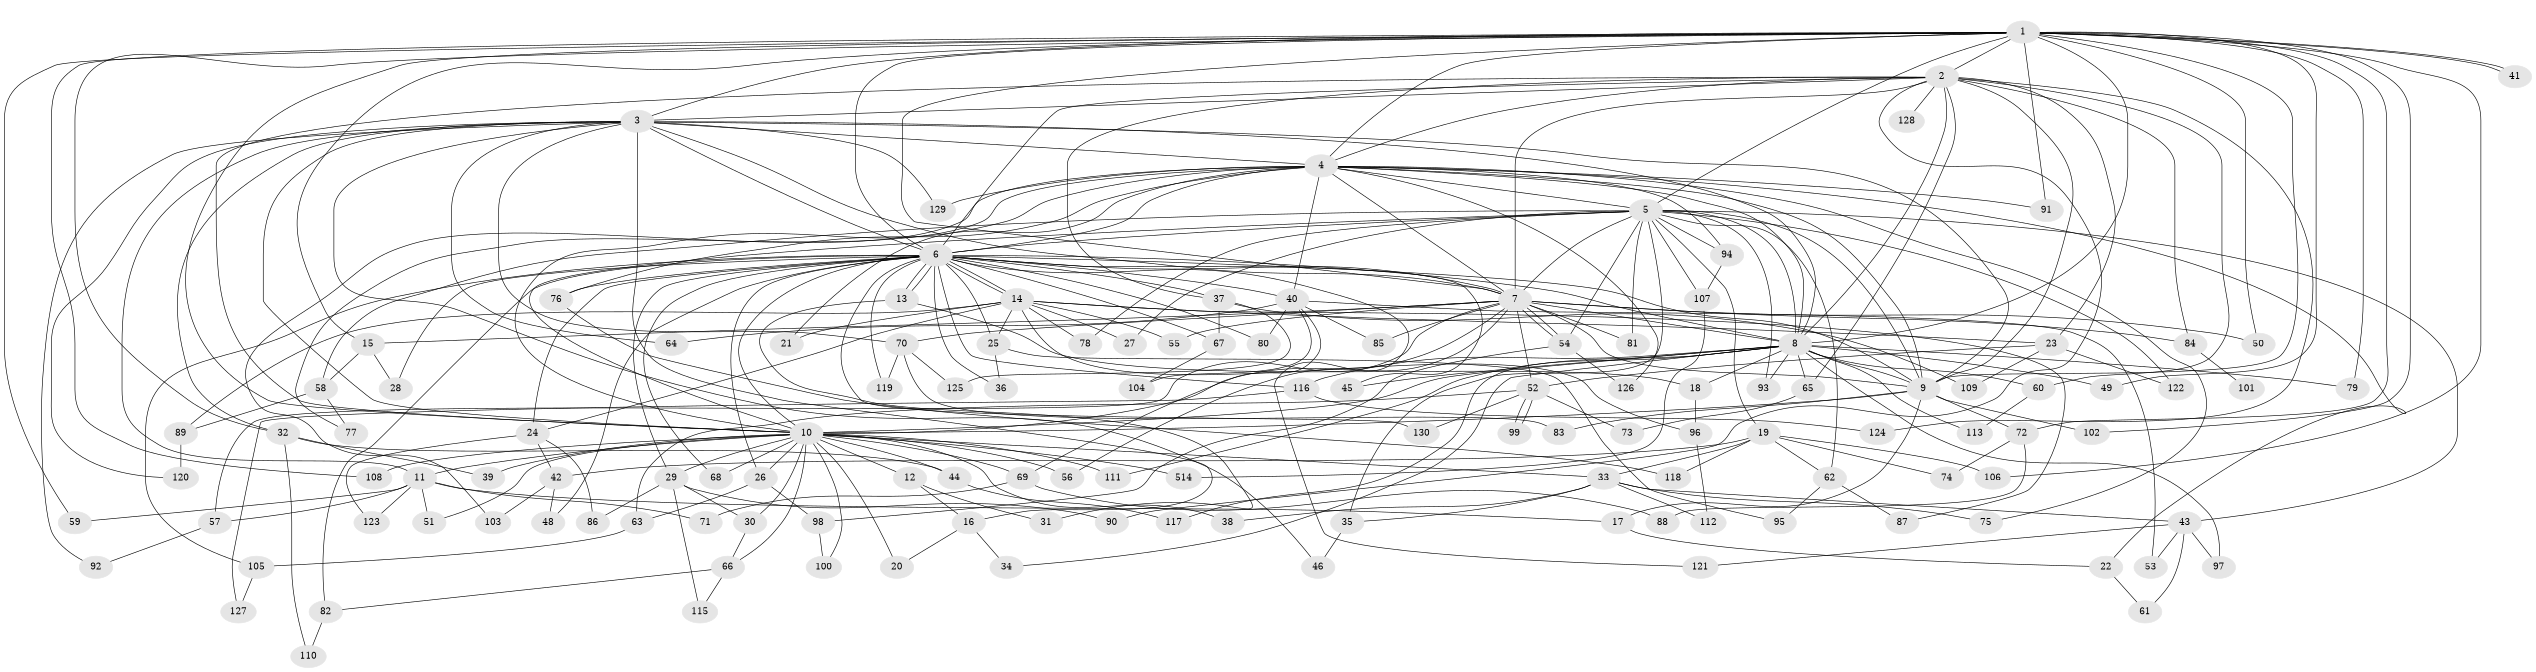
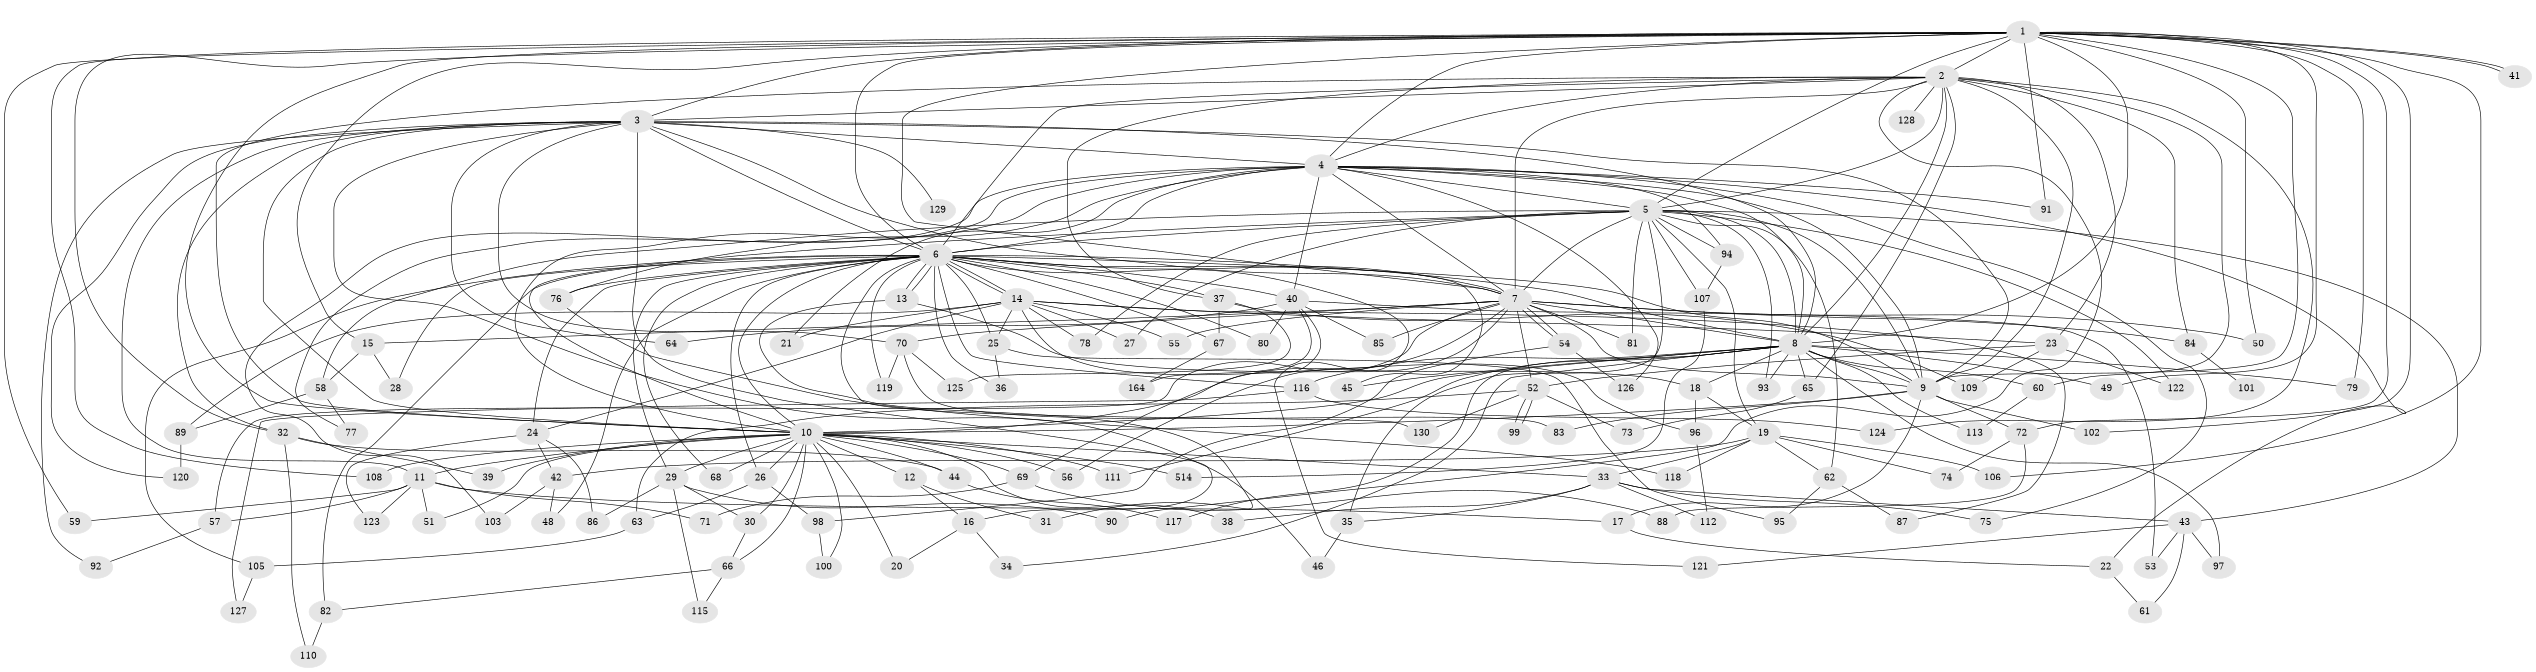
  graph {
    node [color=gray90 style=filled]
    1
    2
    3
    4
    5
    6
    7
    8
    9
    10
    15
    32
    41
    49
    50
    59
    72
    79
    91
    102
    106
    108
    23
    37
    60
    65
    84
    90
    124
    128
    11
    16
    46
    64
    70
    92
    120
    129
    21
    22
    40
    75
    76
    77
    94
    103
    126
    19
    27
    35
    43
    58
    62
    78
    81
    93
    107
    122
    13
    14
    24
    25
    26
    28
    29
    36
    45
    48
    67
    68
    80
    82
    105
    116
    119
    121
    130
    52
    54
    55
    56
    57
    85
    18
    34
    97
    111
    113
    117
    17
    83
    12
    20
    30
    33
    38
    39
    44
    51
    66
    69
    100
    n103 [label=514]
    110
    74
    88
    109
    125
    73
    101
    71
    123
    31
    61
    53
-   104
+   104 [label=164]
    118
    42
    89
    87
    95
    96
    86
    63
    98
    115
    127
    99
    112
    1 -- 2
    1 -- 3
    1 -- 4
    1 -- 5
    1 -- 6
    1 -- 7
    1 -- 8
    1 -- 9
    1 -- 10
    1 -- 15
    1 -- 32
    1 -- 41
    1 -- 41
    1 -- 49
    1 -- 50
    1 -- 59
    1 -- 72
    1 -- 79
    1 -- 91
    1 -- 102
    1 -- 106
    1 -- 108
    2 -- 3
    2 -- 4
-   54 -- 5
+   2 -- 5
    2 -- 6
    2 -- 7
    2 -- 8
    2 -- 9
    2 -- 10
    2 -- 23
    2 -- 37
    2 -- 60
    2 -- 65
    2 -- 84
    2 -- 90
    2 -- 124
    2 -- 128
    3 -- 4
    3 -- 6
    3 -- 7
    3 -- 8
    3 -- 9
    3 -- 10
    3 -- 32
    3 -- 11
    3 -- 16
    3 -- 46
    3 -- 64
    3 -- 70
    3 -- 92
    3 -- 120
    3 -- 129
    4 -- 5
    4 -- 6
    4 -- 7
    4 -- 8
    4 -- 9
    4 -- 10
    4 -- 91
-   4 -- 129
    4 -- 21
    4 -- 22
    4 -- 40
    4 -- 75
    4 -- 76
    4 -- 77
    4 -- 94
    4 -- 103
    4 -- 126
    5 -- 6
    5 -- 7
    5 -- 8
    5 -- 9
    5 -- 10
    5 -- 94
    5 -- 19
    5 -- 27
    5 -- 35
    5 -- 43
    5 -- 58
    5 -- 62
    5 -- 78
    5 -- 81
    5 -- 93
    5 -- 107
    5 -- 122
    6 -- 7
    6 -- 8
    6 -- 9
    6 -- 10
    6 -- 37
    6 -- 40
    6 -- 76
    6 -- 13
    6 -- 13
    6 -- 14
    6 -- 14
    6 -- 24
    6 -- 25
    6 -- 26
    6 -- 28
    6 -- 29
    6 -- 36
    6 -- 45
    6 -- 48
    6 -- 67
    6 -- 68
    6 -- 80
    6 -- 82
    6 -- 105
    6 -- 116
    6 -- 119
    6 -- 121
    6 -- 130
    7 -- 8
    7 -- 9
    7 -- 10
    7 -- 15
    7 -- 50
    7 -- 84
    7 -- 70
    7 -- 81
    7 -- 52
    7 -- 54
    7 -- 54
    7 -- 55
    7 -- 56
    7 -- 57
    7 -- 85
    8 -- 9
    8 -- 10
    8 -- 49
    8 -- 79
    8 -- 60
    8 -- 65
    8 -- 93
    8 -- 45
    8 -- 116
    8 -- 18
    8 -- 34
    8 -- 97
    8 -- 111
    8 -- 113
    8 -- 117
    9 -- 10
    9 -- 72
    9 -- 102
    9 -- 17
    9 -- 83
    10 -- 108
    10 -- 11
    10 -- 26
    10 -- 29
    10 -- 68
    10 -- 56
    10 -- 111
    10 -- 12
    10 -- 20
    10 -- 30
    10 -- 33
    10 -- 38
    10 -- 39
    10 -- 44
    10 -- 51
    10 -- 66
    10 -- 69
    10 -- 100
    10 -- n103
    15 -- 58
    15 -- 28
    32 -- 39
    32 -- 44
    32 -- 110
    72 -- 74
    72 -- 88
    23 -- 122
    23 -- 52
    23 -- 109
    37 -- 67
    37 -- 109
    37 -- 125
    60 -- 113
    65 -- 73
    84 -- 101
    11 -- 59
    11 -- 57
    11 -- 17
    11 -- 51
    11 -- 71
    11 -- 123
    16 -- 34
    16 -- 20
    70 -- 119
    70 -- 83
    70 -- 125
    22 -- 61
    40 -- 64
    40 -- 80
    40 -- 85
    40 -- 69
    40 -- 53
    40 -- 104
    76 -- 118
    94 -- 107
    19 -- 106
    19 -- 62
    19 -- 33
    19 -- 74
    19 -- 118
    19 -- 42
    35 -- 46
    43 -- 121
    43 -- 97
    43 -- 61
    43 -- 53
    58 -- 77
    58 -- 89
    62 -- 87
    62 -- 95
    107 -- n103
    13 -- 18
    13 -- 31
    14 -- 23
    14 -- 21
    14 -- 27
    14 -- 78
    14 -- 24
    14 -- 25
    14 -- 55
    14 -- 89
    14 -- 87
    14 -- 96
    24 -- 123
    24 -- 42
    24 -- 86
    25 -- 36
    25 -- 95
    26 -- 63
    26 -- 98
    29 -- 90
    29 -- 30
    29 -- 86
    29 -- 115
    67 -- 104
    82 -- 110
    105 -- 127
    116 -- 124
    116 -- 127
    52 -- 130
    52 -- 73
    52 -- 63
    52 -- 99
    52 -- 99
    54 -- 126
    54 -- 98
    57 -- 92
+   18 -- 19
    18 -- 96
    17 -- 22
    12 -- 16
    12 -- 31
    30 -- 66
    33 -- 75
    33 -- 35
    33 -- 43
    33 -- 38
    33 -- 112
    44 -- 117
    66 -- 82
    66 -- 115
    69 -- 88
    69 -- 71
    42 -- 103
    42 -- 48
    89 -- 120
    96 -- 112
    63 -- 105
    98 -- 100
  }
